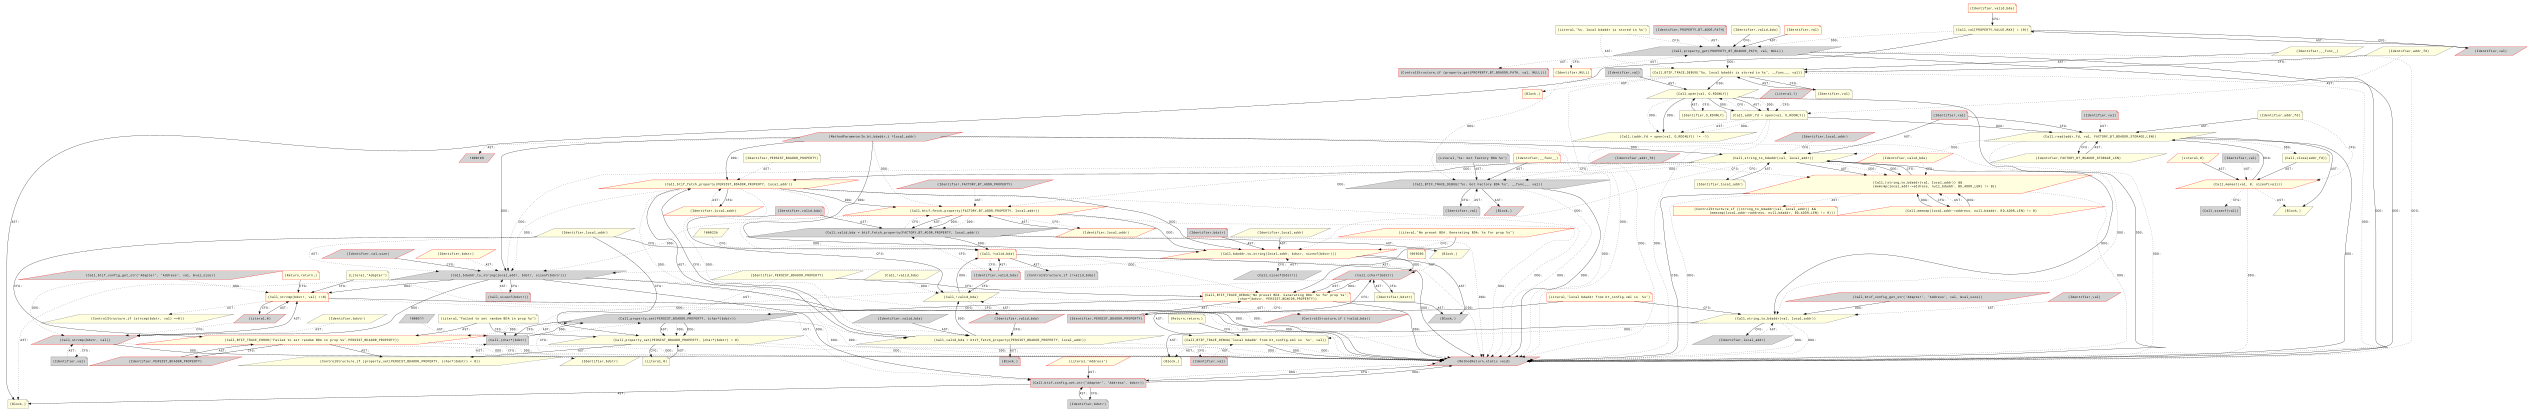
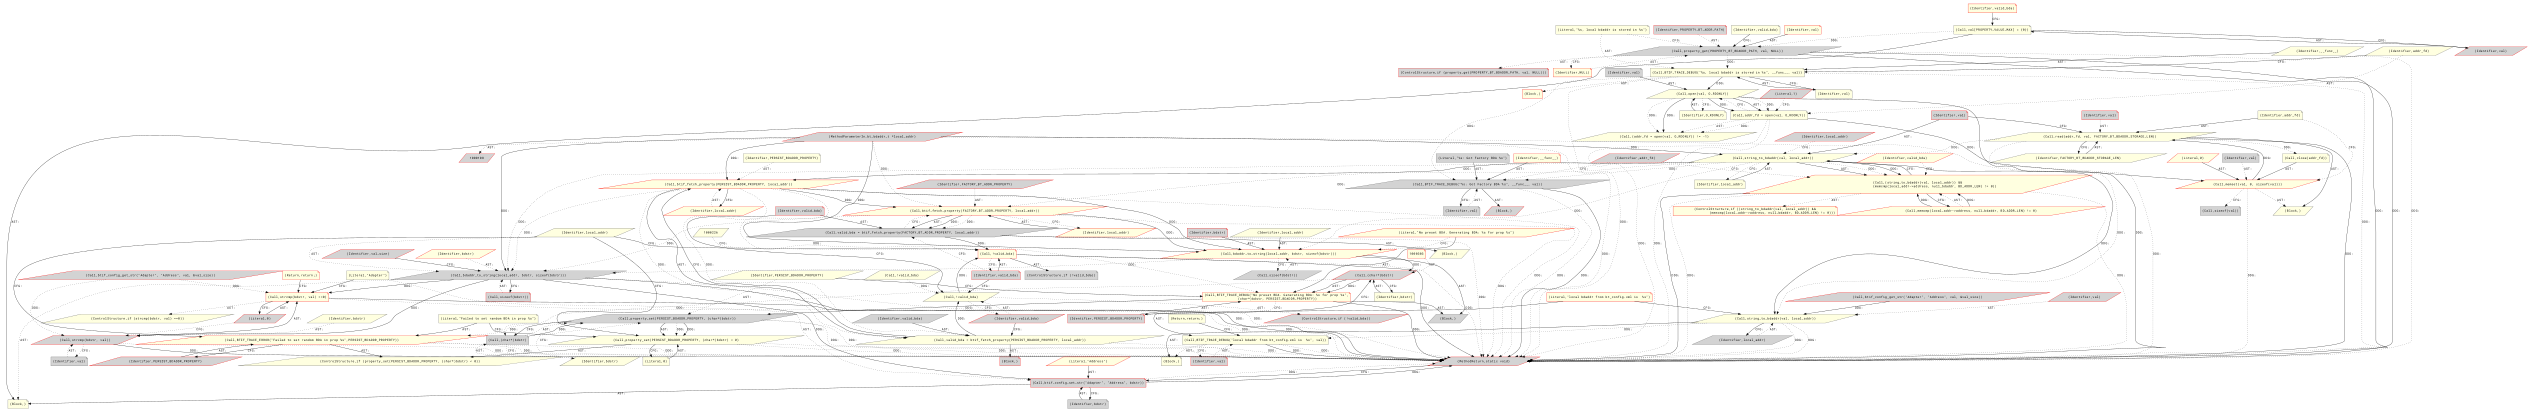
  digraph {
    fontname="Roboto Mono"
    node [color=gray40 fillcolor=lightyellow fontname="Roboto Mono" shape=parallelogram style=filled]
    edge [fontname="Roboto Mono" style=solid]
    n1 [label="(Call,string_to_bdaddr(val, local_addr))"]
    n2 [color=red label="(Call,(string_to_bdaddr(val, local_addr)) &&\n                 (memcmp(local_addr->address, null_bdaddr, BD_ADDR_LEN) != 0))"]
    n3 [fillcolor=lightgrey label="(Call,BTIF_TRACE_DEBUG(\"%s: Got Factory BDA %s\", __func__, val))"]
    n4 [label="(Call,string_to_bdaddr(val, local_addr))"]
    n5 [color=red label="(Call,btif_fetch_property(PERSIST_BDADDR_PROPERTY, local_addr))"]
    n6 [color=red label="(Call,btif_fetch_property(FACTORY_BT_ADDR_PROPERTY, local_addr))"]
    n7 [color=red label="(Call,bdaddr_to_string(local_addr, bdstr, sizeof(bdstr)))"]
    n8 [fillcolor=lightgrey label="(Call,bdaddr_to_string(local_addr, bdstr, sizeof(bdstr)))"]
    n9 [label="(Identifier,local_addr)" shape=note]
    n10 [color=red fillcolor=lightgrey label="(MethodReturn,static void)"]
    n11 [color=red label="(ControlStructure,if ((string_to_bdaddr(val, local_addr)) &&\n                 (memcmp(local_addr->address, null_bdaddr, BD_ADDR_LEN) != 0)))" shape=note]
    n12 [color=red label="(Call,memcmp(local_addr->address, null_bdaddr, BD_ADDR_LEN) != 0)"]
    n13 [fillcolor=lightgrey label="(Identifier,val)" shape=note]
    n14 [color=red fillcolor=lightgrey label="(Block,)"]
    n15 [label="(Call,BTIF_TRACE_DEBUG(\"local bdaddr from bt_config.xml is  %s\", val))" shape=note]
    n16 [fillcolor=lightgrey label="(Identifier,local_addr)"]
    n17 [label="(Block,)" shape=note]
    n18 [label="(Call,valid_bda = btif_fetch_property(PERSIST_BDADDR_PROPERTY, local_addr))"]
    n19 [color=red label="(Call,BTIF_TRACE_DEBUG(\"No preset BDA. Generating BDA: %s for prop %s\",\n (char*)bdstr, PERSIST_BDADDR_PROPERTY))" shape=note]
    n20 [color=red label="(Identifier,local_addr)"]
    n21 [fillcolor=lightgrey label="(Call,valid_bda = btif_fetch_property(FACTORY_BT_ADDR_PROPERTY, local_addr))"]
    n22 [color=red label="(Identifier,local_addr)"]
    n23 [color=red fillcolor=lightgrey label="(Call,(char*)bdstr)"]
    n24 [fillcolor=lightgrey label="(Call,sizeof(bdstr))"]
    n25 [fillcolor=lightgrey label="(Block,)"]
    n26 [label="(Block,)" shape=note]
    n27 [color=red label="(Call,strcmp(bdstr, val) ==0)" shape=note]
    n28 [color=red fillcolor=lightgrey label="(Call,strcmp(bdstr, val))"]
    n29 [color=red fillcolor=lightgrey label="(Call,btif_config_set_str(\"Adapter\", \"Address\", bdstr))" shape=note]
    n30 [color=red fillcolor=lightgrey label="(Call,sizeof(bdstr))" shape=note]
    n31 [label="(Call,read(addr_fd, val, FACTORY_BT_BDADDR_STORAGE_LEN))"]
    n32 [label="(Identifier,FACTORY_BT_BDADDR_STORAGE_LEN)"]
    n33 [label="(Call,close(addr_fd))" shape=note]
    n34 [label="(Block,)"]
    n35 [color=red label="(Call,memset(val, 0, sizeof(val)))"]
    n36 [label="(Call,addr_fd = open(val, O_RDONLY))" shape=note]
    n37 [label="(Call,open(val, O_RDONLY))"]
    n38 [label="(Call,(addr_fd = open(val, O_RDONLY)) != -1)"]
    n39 [label="(Identifier,O_RDONLY)" shape=note]
    n40 [label="(Call,BTIF_TRACE_DEBUG(\"%s, local bdaddr is stored in %s\", __func__, val))" shape=note]
    n41 [label="(Identifier,val)" shape=note]
    n42 [color=red label="(Block,)" shape=note]
    n43 [fillcolor=lightgrey label="(Call,property_get(PROPERTY_BT_BDADDR_PATH, val, NULL))"]
    n44 [color=red label="(Identifier,NULL)" shape=note]
    n45 [color=red fillcolor=lightgrey label="(ControlStructure,if (property_get(PROPERTY_BT_BDADDR_PATH, val, NULL)))" shape=note]
    n46 [label="(Call,val[PROPERTY_VALUE_MAX] = {0})" shape=note]
    n47 [color=red fillcolor=lightgrey label="(Identifier,val)"]
    n48 [fillcolor=lightgrey label="(Call,sizeof(val))" shape=note]
    n49 [color=red fillcolor=lightgrey label="(MethodParameterIn,bt_bdaddr_t *local_addr)"]
    1000108 [color=red fillcolor=lightgrey]
    n51 [color=red fillcolor=lightgrey label="(Identifier,val)" shape=note]
    n52 [label="(Call,!valid_bda)"]
    n53 [color=red fillcolor=lightgrey label="(Block,)" shape=note]
    n54 [fillcolor=lightgrey label="(Call,property_set(PERSIST_BDADDR_PROPERTY, (char*)bdstr))"]
    n55 [color=red fillcolor=lightgrey label="(Identifier,PERSIST_BDADDR_PROPERTY)" shape=note]
    n56 [color=red label="(Call,!valid_bda)" shape=note]
    n57 [color=red fillcolor=lightgrey label="(Identifier,valid_bda)"]
    n58 [color=red fillcolor=lightgrey label="(ControlStructure,if (!valid_bda))"]
    n59 [fillcolor=lightgrey label="(ControlStructure,if (!valid_bda))" shape=note]
    n60 [color=red fillcolor=lightgrey label="(Identifier,valid_bda)" shape=note]
    n61 [label="(Block,)"]
    n62 [fillcolor=lightgrey label="(Call,(char*)bdstr)" shape=note]
    n63 [label="(Identifier,bdstr)" shape=note]
    n64 [label="(Identifier,bdstr)"]
    n65 [label="(Call,property_set(PERSIST_BDADDR_PROPERTY, (char*)bdstr) < 0)"]
    n66 [color=red label="(Call,BTIF_TRACE_ERROR(\"Failed to set random BDA in prop %s\",PERSIST_BDADDR_PROPERTY))"]
    n67 [label="(ControlStructure,if (property_set(PERSIST_BDADDR_PROPERTY, (char*)bdstr) < 0))"]
    n68 [label="(Literal,0)" shape=note]
    n69 [color=red fillcolor=lightgrey label="(Identifier,PERSIST_BDADDR_PROPERTY)"]
    n70 [label="(ControlStructure,if (strcmp(bdstr, val) ==0))"]
    n71 [color=red fillcolor=lightgrey label="(Literal,0)"]
    n72 [fillcolor=lightgrey label="(Identifier,val)" shape=note]
    n73 [fillcolor=lightgrey label="(Identifier,bdstr)" shape=note]
    n74 [label="(Literal,\"%s, local bdaddr is stored in %s\")" shape=note]
    n75 [color=red fillcolor=lightgrey label="(Identifier,addr_fd)"]
    n76 [label="(Identifier,__func__)"]
    n77 [color=red fillcolor=lightgrey label="(Call,btif_config_get_str(\"Adapter\", \"Address\", val, &val_size))"]
    n78 [color=red fillcolor=lightgrey label="(Identifier,PROPERTY_BT_ADDR_PATH)" shape=note]
    n79 [color=red label="(Literal,\"No preset BDA. Generating BDA: %s for prop %s\")"]
    n80 [label="(Identifier,addr_fd)"]
    n81 [label="(Identifier,valid_bda)" shape=note]
    n82 [color=red fillcolor=lightgrey label="(Identifier,bdstr)" shape=note]
    n83 [color=red label="(Identifier,valid_bda)" shape=note]
    n84 [fillcolor=lightgrey label="(Literal,\"%s: Got Factory BDA %s\")" shape=note]
    n85 [color=red fillcolor=lightgrey label="(Identifier,val_size)"]
    n86 [label="(Identifier,addr_fd)" shape=note]
    n87 [color=red label="(Literal,\"local bdaddr from bt_config.xml is  %s\")" shape=note]
    n88 [color=red fillcolor=lightgrey label="(Identifier,FACTORY_BT_ADDR_PROPERTY)"]
    n89 [color=red fillcolor=lightgrey label="(Literal,1)"]
    n90 [color=red label="(Literal,\"Address\")"]
    n91 [color=red label="(Literal,0)"]
    n92 [color=red fillcolor=lightgrey label="(Identifier,val)" shape=note]
    n93 [fillcolor=lightgrey label="(Identifier,val)" shape=note]
    n94 [label="(Return,return;)" shape=note]
    n95 [label="(Identifier,PERSIST_BDADDR_PROPERTY)"]
    n96 [color=red fillcolor=lightgrey label="(Identifier,val)"]
    n97 [color=red label="(Return,return;)" shape=note]
    n98 [label="(Literal,\"Failed to set random BDA in prop %s\")" shape=note]
    n99 [label="(Literal,\"Adapter\")" shape=note]
    n100 [color=red label="(Identifier,valid_bda)"]
    n101 [color=red fillcolor=lightgrey label="(Identifier,val)" shape=note]
    n102 [color=red fillcolor=lightgrey label="(Identifier,local_addr)"]
    n103 [fillcolor=lightgrey label="(Identifier,val)" shape=note]
    n104 [color=red label="(Identifier,bdstr)"]
    n105 [label="(Identifier,bdstr)"]
    n106 [color=red label="(Identifier,val)" shape=note]
    n107 [label="(Identifier,local_addr)"]
    n108 [color=red label="(Identifier,__func__)" shape=note]
    n109 [color=red fillcolor=lightgrey label="(Call,btif_config_get_str(\"Adapter\", \"Address\", val, &val_size))"]
    n110 [color=red fillcolor=lightgrey label="(Identifier,valid_bda)" shape=note]
    n111 [fillcolor=lightgrey label="(Identifier,valid_bda)"]
    n112 [label="(Identifier,local_addr)"]
    n113 [label="(Identifier,PERSIST_BDADDR_PROPERTY)" shape=note]
    n114 [label="(Call,!valid_bda)"]
    1000226
    1000303 [color=red shape=note]
-   1000311 [fillcolor=lightgrey]
    n1 -> n2 [label="AST: "]
    n1 -> n2 [label="DDG: " style=dotted]
    n1 -> n2 [label="DDG: "]
    n1 -> n3 [label="DDG: " style=dotted]
    n1 -> n4 [label="DDG: "]
    n1 -> n5 [label="DDG: "]
    n1 -> n6 [label="DDG: " style=dotted]
    n1 -> n7 [label="DDG: " style=dotted]
    n1 -> n8 [label="DDG: " style=dotted]
    n1 -> n9 [label="CFG: " style=dotted]
    n2 -> n1 [label="CFG: "]
    n2 -> n10 [label="DDG: " style=dotted]
    n2 -> n10 [label="DDG: "]
    n2 -> n10 [label="DDG: " style=dotted]
    n2 -> n11 [label="AST: " style=dotted]
    n2 -> n12 [label="CFG: "]
    n3 -> n10 [label="DDG: "]
    n3 -> n10 [label="DDG: " style=dotted]
    n3 -> n13 [label="CFG: "]
    n3 -> n14 [label="AST: "]
    n4 -> n10 [label="DDG: " style=dotted]
    n4 -> n10 [label="DDG: " style=dotted]
    n4 -> n15 [label="DDG: " style=dotted]
    n4 -> n16 [label="CFG: "]
    n4 -> n17 [label="AST: "]
    n5 -> n6 [label="DDG: "]
    n5 -> n7 [label="DDG: "]
    n5 -> n8 [label="DDG: " style=dotted]
    n5 -> n10 [label="DDG: " style=dotted]
    n5 -> n18 [label="AST: "]
    n5 -> n18 [label="DDG: " style=dotted]
    n5 -> n18 [label="DDG: " style=dotted]
    n5 -> n19 [label="DDG: " style=dotted]
    n5 -> n20 [label="CFG: "]
    n6 -> n7 [label="DDG: "]
    n6 -> n8 [label="DDG: " style=dotted]
    n6 -> n10 [label="DDG: " style=dotted]
    n6 -> n21 [label="AST: "]
    n6 -> n21 [label="DDG: "]
    n6 -> n21 [label="DDG: " style=dotted]
    n6 -> n22 [label="CFG: " style=dotted]
    n7 -> n8 [label="DDG: " style=dotted]
    n7 -> n23 [label="DDG: "]
    n7 -> n24 [label="CFG: " style=dotted]
    n7 -> n25 [label="AST: "]
    n8 -> n10 [label="DDG: "]
    n8 -> n10 [label="DDG: " style=dotted]
    n8 -> n26 [label="AST: " style=dotted]
    n8 -> n27 [label="DDG: "]
    n8 -> n28 [label="DDG: "]
    n8 -> n29 [label="DDG: "]
    n8 -> n30 [label="CFG: "]
    n9 -> n1 [label="AST: "]
    n10 -> n29 [label="CFG: "]
    n12 -> n2 [label="AST: " style=dotted]
    n12 -> n2 [label="DDG: "]
    n12 -> n2 [label="DDG: "]
    n13 -> n3 [label="AST: " style=dotted]
    n15 -> n10 [label="DDG: "]
    n15 -> n10 [label="DDG: " style=dotted]
    n15 -> n17 [label="AST: " style=dotted]
    n15 -> n51 [label="CFG: " style=dotted]
    n16 -> n4 [label="AST: " style=dotted]
    n18 -> n5 [label="CFG: "]
    n18 -> n10 [label="DDG: " style=dotted]
    n18 -> n52 [label="DDG: "]
    n18 -> n53 [label="AST: "]
    n19 -> n10 [label="DDG: "]
    n19 -> n25 [label="AST: "]
    n19 -> n54 [label="DDG: "]
    n19 -> n55 [label="CFG: " style=dotted]
    n20 -> n5 [label="AST: " style=dotted]
    n21 -> n6 [label="CFG: " style=dotted]
    n21 -> n10 [label="DDG: " style=dotted]
    n21 -> n56 [label="DDG: "]
    n21 -> n61 [label="AST: "]
    n22 -> n6 [label="AST: "]
    n23 -> n19 [label="AST: "]
    n23 -> n19 [label="DDG: "]
    n23 -> n62 [label="DDG: " style=dotted]
    n23 -> n63 [label="CFG: "]
    n24 -> n7 [label="AST: " style=dotted]
    n27 -> n10 [label="DDG: " style=dotted]
    n27 -> n10 [label="DDG: "]
    n27 -> n70 [label="AST: " style=dotted]
    n27 -> n71 [label="CFG: "]
    n28 -> n10 [label="DDG: "]
    n28 -> n10 [label="DDG: " style=dotted]
    n28 -> n27 [label="AST: "]
    n28 -> n72 [label="CFG: " style=dotted]
    n29 -> n10 [label="DDG: "]
    n29 -> n10 [label="DDG: " style=dotted]
    n29 -> n26 [label="AST: "]
    n29 -> n73 [label="CFG: "]
    n30 -> n8 [label="AST: " style=dotted]
    n31 -> n1 [label="DDG: " style=dotted]
    n31 -> n10 [label="DDG: "]
    n31 -> n10 [label="DDG: " style=dotted]
    n31 -> n32 [label="CFG: "]
    n31 -> n33 [label="DDG: " style=dotted]
    n31 -> n34 [label="AST: "]
    n32 -> n31 [label="AST: "]
    n33 -> n35 [label="AST: "]
    n35 -> n10 [label="DDG: " style=dotted]
    n35 -> n31 [label="DDG: "]
    n35 -> n34 [label="AST: " style=dotted]
    n35 -> n48 [label="CFG: " style=dotted]
    n36 -> n10 [label="DDG: " style=dotted]
    n36 -> n10 [label="DDG: " style=dotted]
-   n36 -> n31 [label="DDG: "]
+   n36 -> n35 [label="DDG: "]
    n36 -> n37 [label="CFG: " style=dotted]
    n36 -> n38 [label="AST: " style=dotted]
    n36 -> n38 [label="DDG: " style=dotted]
    n37 -> n10 [label="DDG: "]
    n37 -> n36 [label="AST: "]
    n37 -> n36 [label="DDG: " style=dotted]
    n37 -> n36 [label="DDG: "]
    n37 -> n38 [label="DDG: " style=dotted]
    n37 -> n38 [label="DDG: "]
    n37 -> n39 [label="CFG: " style=dotted]
    n39 -> n37 [label="AST: "]
    n40 -> n3 [label="DDG: " style=dotted]
    n40 -> n10 [label="DDG: " style=dotted]
    n40 -> n10 [label="DDG: " style=dotted]
    n40 -> n37 [label="DDG: "]
    n40 -> n41 [label="CFG: "]
    n40 -> n42 [label="AST: " style=dotted]
    n41 -> n40 [label="AST: "]
    n43 -> n10 [label="DDG: "]
    n43 -> n10 [label="DDG: "]
    n43 -> n10 [label="DDG: " style=dotted]
    n43 -> n40 [label="DDG: " style=dotted]
    n43 -> n44 [label="CFG: " style=dotted]
    n43 -> n45 [label="AST: " style=dotted]
    n44 -> n43 [label="AST: " style=dotted]
    n46 -> n26 [label="AST: "]
    n46 -> n43 [label="DDG: " style=dotted]
    n46 -> n47 [label="CFG: "]
    n47 -> n46 [label="AST: "]
    n49 -> n1 [label="DDG: "]
    n49 -> n4 [label="DDG: " style=dotted]
    n49 -> n5 [label="DDG: "]
    n49 -> n6 [label="DDG: " style=dotted]
    n49 -> n7 [label="DDG: "]
    n49 -> n8 [label="DDG: "]
    n49 -> n10 [label="DDG: " style=dotted]
    n49 -> 1000108 [label="AST: " style=dotted]
    n51 -> n15 [label="AST: " style=dotted]
    n52 -> n56 [label="DDG: "]
    n52 -> n57 [label="CFG: " style=dotted]
    n52 -> n58 [label="AST: " style=dotted]
    n54 -> n10 [label="DDG: " style=dotted]
    n54 -> n10 [label="DDG: " style=dotted]
    n54 -> n62 [label="CFG: "]
    n54 -> n65 [label="AST: "]
    n54 -> n65 [label="DDG: " style=dotted]
    n54 -> n65 [label="DDG: "]
    n54 -> n66 [label="DDG: " style=dotted]
    n55 -> n19 [label="AST: "]
    n55 -> n23 [label="CFG: "]
    n56 -> n10 [label="DDG: "]
    n56 -> n10 [label="DDG: " style=dotted]
    n56 -> n59 [label="AST: "]
    n56 -> n60 [label="CFG: " style=dotted]
    n57 -> n18 [label="CFG: "]
    n57 -> n52 [label="AST: " style=dotted]
    n60 -> n21 [label="CFG: " style=dotted]
    n60 -> n52 [label="CFG: "]
    n60 -> n56 [label="AST: "]
    n62 -> n54 [label="AST: " style=dotted]
    n62 -> n54 [label="DDG: "]
    n62 -> n64 [label="CFG: " style=dotted]
    n63 -> n23 [label="AST: "]
    n64 -> n62 [label="AST: " style=dotted]
    n65 -> n10 [label="DDG: " style=dotted]
    n65 -> n10 [label="DDG: " style=dotted]
    n65 -> n67 [label="AST: "]
    n65 -> n68 [label="CFG: "]
    n66 -> n10 [label="DDG: " style=dotted]
    n66 -> n10 [label="DDG: " style=dotted]
    n66 -> n67 [label="AST: "]
    n66 -> n69 [label="CFG: "]
    n68 -> n54 [label="CFG: " style=dotted]
    n68 -> n65 [label="AST: "]
    n69 -> n66 [label="AST: "]
    n71 -> n27 [label="AST: "]
    n71 -> n28 [label="CFG: " style=dotted]
    n72 -> n28 [label="AST: " style=dotted]
    n73 -> n29 [label="AST: "]
    n74 -> n40 [label="AST: " style=dotted]
    n74 -> n43 [label="CFG: " style=dotted]
    n75 -> n2 [label="CFG: " style=dotted]
    n75 -> n3 [label="CFG: " style=dotted]
    n76 -> n40 [label="AST: "]
    n77 -> n4 [label="DDG: "]
    n78 -> n43 [label="AST: " style=dotted]
    n79 -> n7 [label="CFG: " style=dotted]
    n79 -> n19 [label="AST: "]
    n80 -> n36 [label="AST: " style=dotted]
    n80 -> n40 [label="CFG: "]
    n81 -> n43 [label="CFG: "]
    n82 -> n7 [label="AST: "]
    n83 -> n46 [label="CFG: "]
    n84 -> n3 [label="AST: "]
    n85 -> n8 [label="CFG: "]
    n86 -> n31 [label="AST: "]
    n86 -> n35 [label="CFG: " style=dotted]
    n87 -> n4 [label="CFG: "]
    n87 -> n15 [label="AST: "]
    n88 -> n6 [label="AST: " style=dotted]
    n89 -> n36 [label="CFG: " style=dotted]
    n90 -> n29 [label="AST: "]
    n91 -> n35 [label="AST: "]
    n92 -> n31 [label="AST: " style=dotted]
    n93 -> n37 [label="AST: "]
    n94 -> n15 [label="CFG: "]
    n95 -> n19 [label="CFG: "]
    n95 -> n54 [label="AST: " style=dotted]
    n96 -> n4 [label="AST: " style=dotted]
    n97 -> n27 [label="CFG: "]
    n98 -> n65 [label="CFG: "]
    n98 -> n66 [label="AST: "]
    n99 -> n27 [label="CFG: "]
    n99 -> n29 [label="AST: " style=dotted]
    n100 -> n2 [label="CFG: " style=dotted]
    n101 -> n1 [label="AST: "]
    n101 -> n31 [label="CFG: "]
    n102 -> n1 [label="CFG: " style=dotted]
    n103 -> n35 [label="AST: " style=dotted]
    n104 -> n8 [label="AST: " style=dotted]
    n105 -> n28 [label="AST: " style=dotted]
    n106 -> n43 [label="AST: "]
    n107 -> n7 [label="AST: "]
    n108 -> n3 [label="AST: "]
    n109 -> n27 [label="DDG: " style=dotted]
    n109 -> n28 [label="DDG: " style=dotted]
    n110 -> n21 [label="AST: "]
    n110 -> n52 [label="CFG: "]
    n111 -> n18 [label="AST: "]
    n112 -> n8 [label="AST: " style=dotted]
    n112 -> n56 [label="CFG: "]
    n112 -> n65 [label="CFG: "]
    n112 -> n66 [label="CFG: "]
    n113 -> n5 [label="AST: " style=dotted]
    n114 -> n52 [label="DDG: " style=dotted]
    1000226 -> n56 [label="CFG: " style=dotted]
    1000303 -> n23 [label="AST: " style=dotted]
-   1000311 -> n62 [label="AST: " style=dotted]
  }
